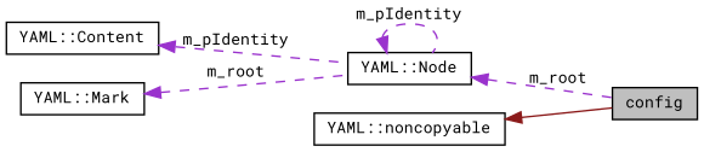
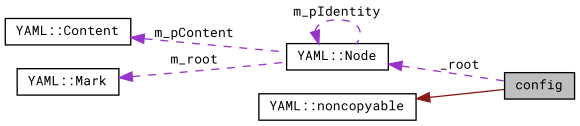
  digraph {
    fontname="Roboto Mono"
    rankdir=LR
    node [color=black fillcolor=white fontname="Roboto Mono" fontsize=10 shape=record style=filled]
    edge [color=darkorchid3 dir=back fontname="Roboto Mono" fontsize=10 labelfontname=Helvetica labelfontsize=10 style=dashed]
    n1 [fillcolor=grey75 fontcolor=black height=0.2 label=config width=0.4]
    n2 [height=0.2 label="YAML::Node" width=0.4]
    n3 [height=0.2 label="YAML::noncopyable" width=0.4]
    n4 [height=0.2 label="YAML::Content" width=0.4]
    n5 [height=0.2 label="YAML::Mark" width=0.4]
-   n2 -> n1 [label=m_root]
+   n2 -> n1 [label=_root]
    n2 -> n2 [label=m_pIdentity]
    n3 -> n1 [color=firebrick4 style=solid]
-   n4 -> n2 [label=m_pIdentity]
+   n4 -> n2 [label=m_pContent]
    n5 -> n2 [label=m_root]
  }
